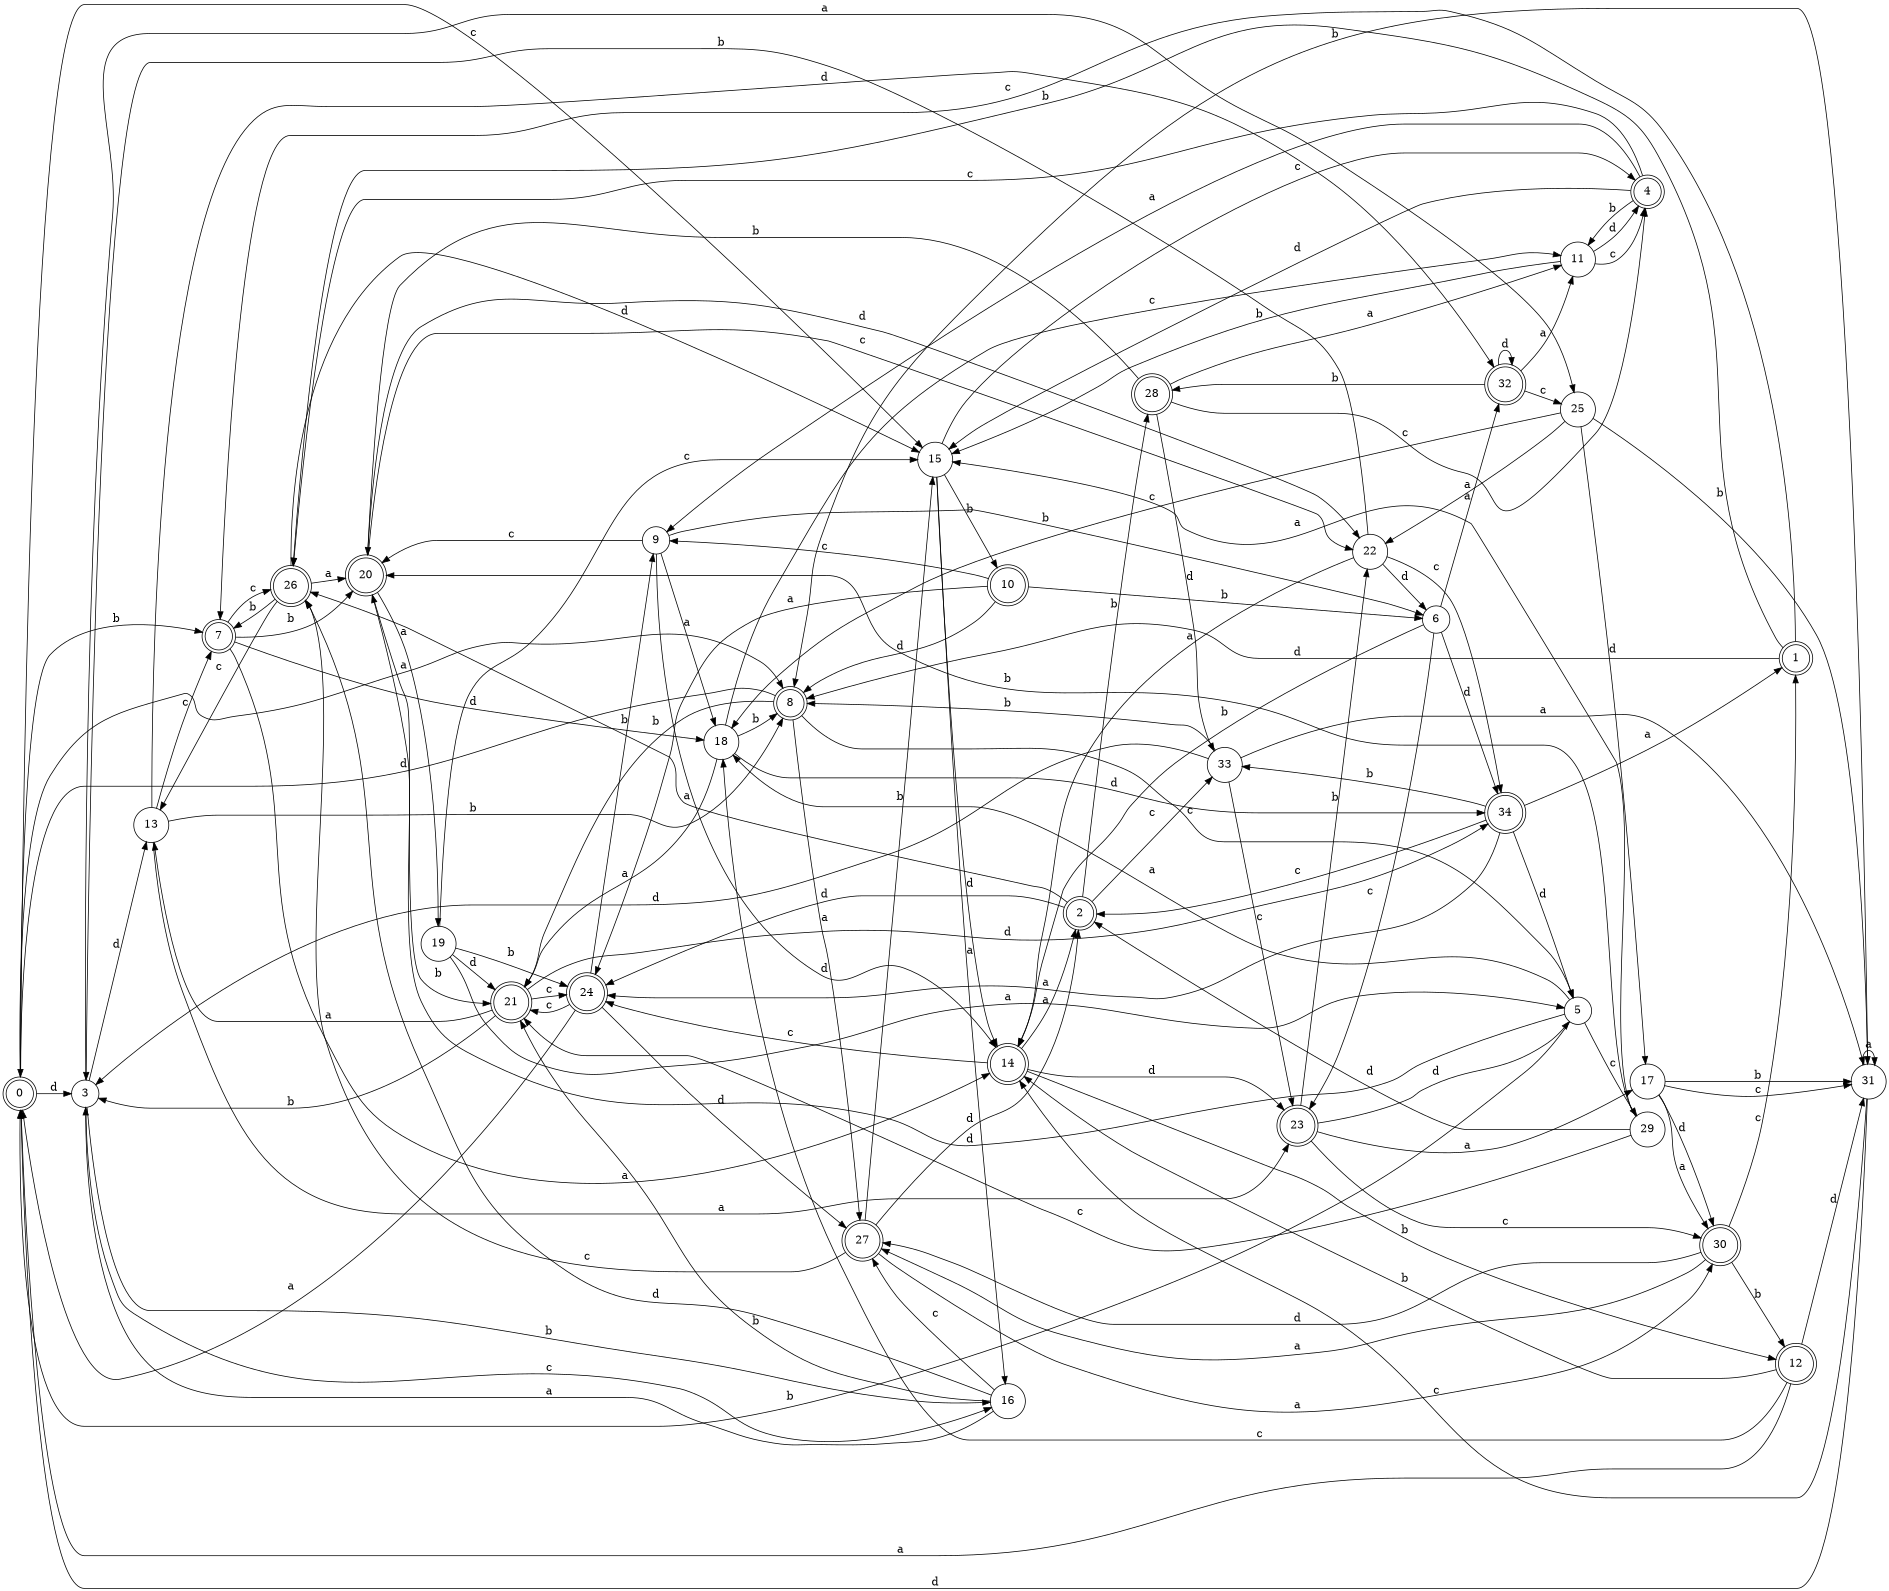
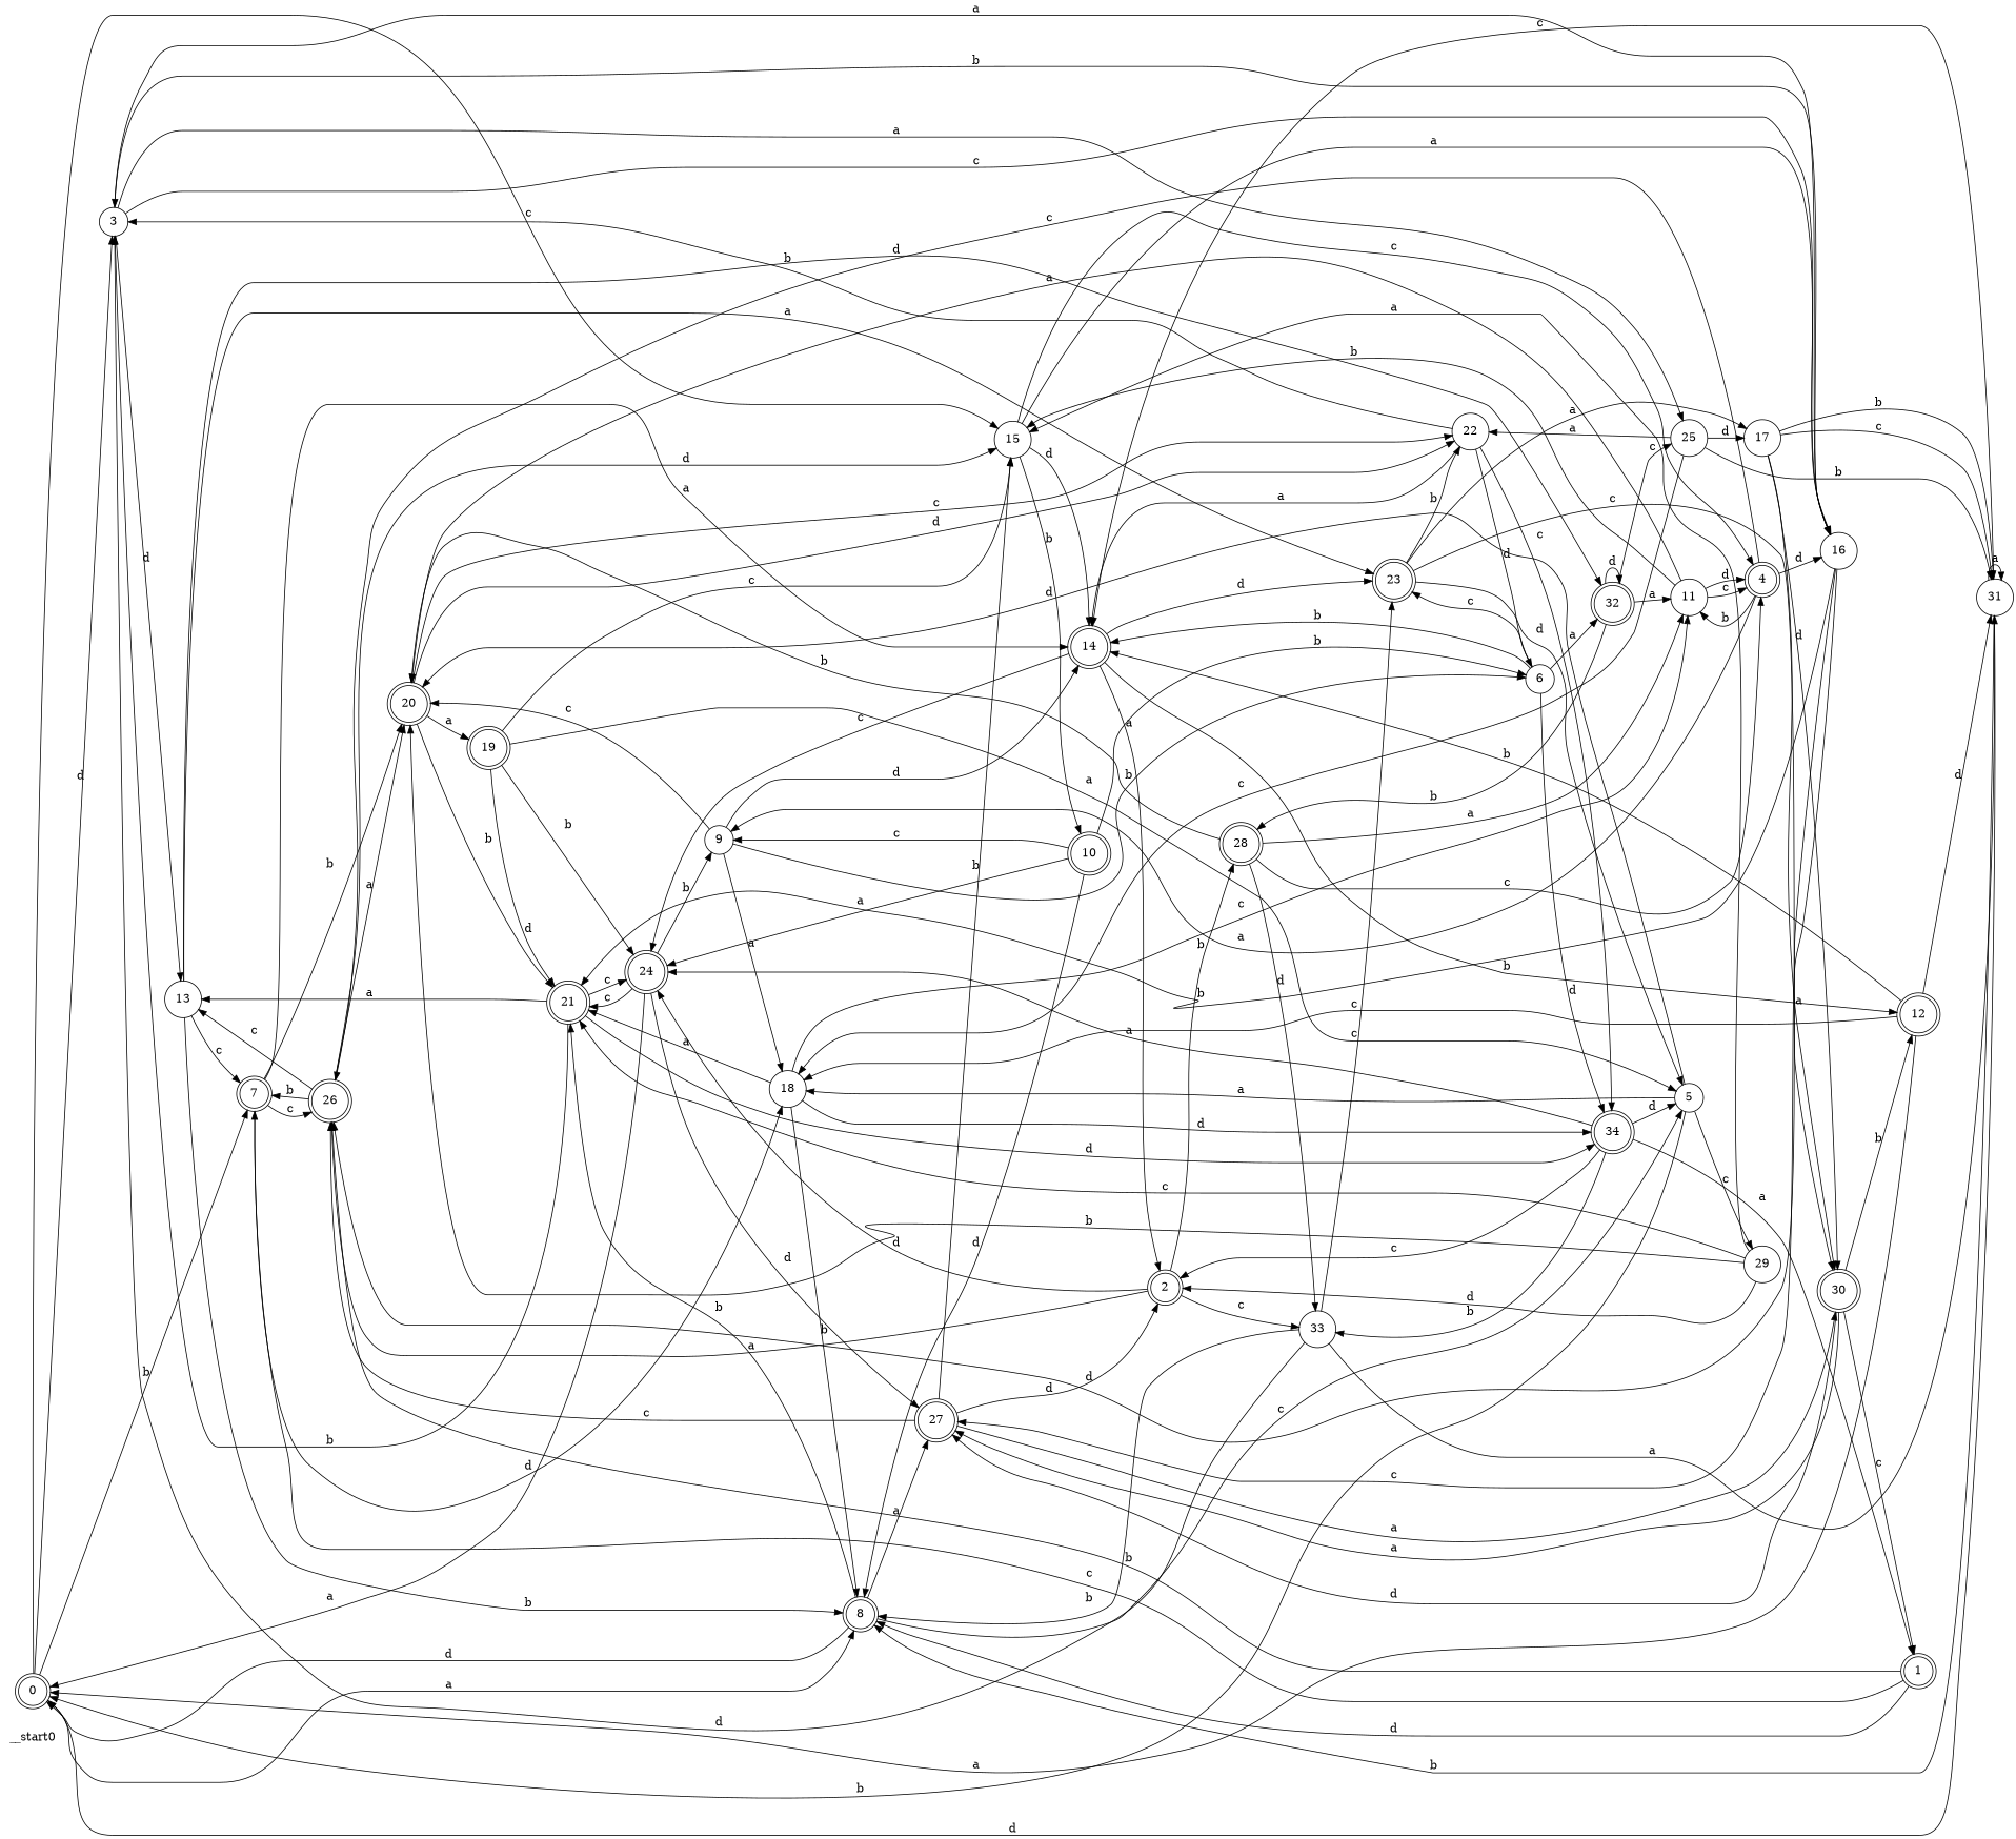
  digraph {
    rankdir=LR
    node [shape=doublecircle color=black fillcolor=white style="rounded,filled"]
+   __start0 [shape=none color="" fillcolor="" style=""]
    n2 [label=0]
    n3 [label=3 shape=circle style=filled]
    n4 [label=7]
    n5 [label=8]
    n6 [label=15 shape=circle style=filled]
    n7 [label=13 shape=circle style=filled]
    n8 [label=16 shape=circle style=filled]
    n9 [label=25 shape=circle style=filled]
    n10 [label=26]
    n11 [label=18 shape=circle style=filled]
    n12 [label=20]
    n13 [label=14]
    n14 [label=5 shape=circle style=filled]
    n15 [label=21]
    n16 [label=27]
    n17 [label=4]
    n18 [label=10]
    n19 [label=1]
    n20 [label=34]
    n21 [label=2]
    n22 [label=24]
    n23 [label=33 shape=circle style=filled]
    n24 [label=28]
    n25 [label=9 shape=circle style=filled]
    n26 [label=11 shape=circle style=filled]
    n27 [label=23]
    n28 [label=31 shape=circle style=filled]
    n29 [label=32]
    n30 [label=17 shape=circle style=filled]
    n31 [label=22 shape=circle style=filled]
    n32 [label=6 shape=circle style=filled]
    n33 [label=29 shape=circle style=filled]
-   n34 [label=19 shape=circle]
+   n34 [label=19]
    n35 [label=12]
    n36 [label=30]
    n2 -> n3 [label=d]
    n2 -> n4 [label=b]
    n2 -> n5 [label=a]
    n2 -> n6 [label=c]
    n3 -> n7 [label=d]
    n3 -> n8 [label=b]
    n3 -> n8 [label=c]
    n3 -> n9 [label=a]
    n4 -> n10 [label=c]
    n4 -> n11 [label=d]
    n4 -> n12 [label=b]
    n4 -> n13 [label=a]
    n5 -> n2 [label=d]
    n5 -> n14 [label=c]
    n5 -> n15 [label=b]
    n5 -> n16 [label=a]
    n6 -> n8 [label=a]
    n6 -> n13 [label=d]
    n6 -> n17 [label=c]
    n6 -> n18 [label=b]
    n7 -> n4 [label=c]
    n7 -> n5 [label=b]
    n7 -> n27 [label=a]
    n7 -> n29 [label=d]
    n8 -> n3 [label=a]
    n8 -> n10 [label=d]
    n8 -> n15 [label=b]
    n8 -> n16 [label=c]
    n9 -> n11 [label=c]
    n9 -> n28 [label=b]
    n9 -> n30 [label=d]
    n9 -> n31 [label=a]
    n10 -> n4 [label=b]
    n10 -> n6 [label=d]
    n10 -> n7 [label=c]
    n10 -> n12 [label=a]
    n11 -> n5 [label=b]
    n11 -> n15 [label=a]
    n11 -> n20 [label=d]
    n11 -> n26 [label=c]
    n12 -> n15 [label=b]
    n12 -> n31 [label=c]
    n12 -> n31 [label=d]
    n12 -> n34 [label=a]
    n13 -> n21 [label=a]
    n13 -> n22 [label=c]
    n13 -> n27 [label=d]
    n13 -> n35 [label=b]
    n14 -> n2 [label=b]
    n14 -> n11 [label=a]
    n14 -> n12 [label=d]
    n14 -> n33 [label=c]
    n15 -> n3 [label=b]
    n15 -> n7 [label=a]
    n15 -> n20 [label=d]
    n15 -> n22 [label=c]
    n16 -> n6 [label=b]
    n16 -> n10 [label=c]
    n16 -> n21 [label=d]
    n16 -> n36 [label=a]
-   n17 -> n6 [label=d]
+   n17 -> n8 [label=d]
    n17 -> n10 [label=c]
    n17 -> n25 [label=a]
    n17 -> n26 [label=b]
    n18 -> n5 [label=d]
    n18 -> n22 [label=a]
    n18 -> n25 [label=c]
    n18 -> n32 [label=b]
    n19 -> n4 [label=c]
    n19 -> n5 [label=d]
    n19 -> n10 [label=b]
    n20 -> n14 [label=d]
    n20 -> n19 [label=a]
    n20 -> n21 [label=c]
    n20 -> n22 [label=a]
    n20 -> n23 [label=b]
    n21 -> n10 [label=a]
    n21 -> n22 [label=d]
    n21 -> n23 [label=c]
    n21 -> n24 [label=b]
    n22 -> n2 [label=a]
    n22 -> n15 [label=c]
    n22 -> n16 [label=d]
    n22 -> n25 [label=b]
    n23 -> n3 [label=d]
    n23 -> n5 [label=b]
    n23 -> n27 [label=c]
    n23 -> n28 [label=a]
    n24 -> n12 [label=b]
    n24 -> n17 [label=c]
    n24 -> n23 [label=d]
    n24 -> n26 [label=a]
    n25 -> n11 [label=a]
    n25 -> n12 [label=c]
    n25 -> n13 [label=d]
    n25 -> n32 [label=b]
    n26 -> n6 [label=b]
+   n26 -> n12 [label=a]
    n26 -> n17 [label=c]
    n26 -> n17 [label=d]
    n27 -> n14 [label=d]
    n27 -> n30 [label=a]
    n27 -> n31 [label=b]
    n27 -> n36 [label=c]
    n28 -> n2 [label=d]
    n28 -> n5 [label=b]
    n28 -> n13 [label=c]
    n28 -> n28 [label=a]
    n29 -> n9 [label=c]
    n29 -> n24 [label=b]
    n29 -> n26 [label=a]
    n29 -> n29 [label=d]
    n30 -> n28 [label=b]
    n30 -> n28 [label=c]
    n30 -> n36 [label=a]
    n30 -> n36 [label=d]
    n31 -> n3 [label=b]
    n31 -> n13 [label=a]
    n31 -> n20 [label=c]
    n31 -> n32 [label=d]
    n32 -> n13 [label=b]
    n32 -> n20 [label=d]
    n32 -> n27 [label=c]
    n32 -> n29 [label=a]
    n33 -> n6 [label=a]
    n33 -> n12 [label=b]
    n33 -> n15 [label=c]
    n33 -> n21 [label=d]
    n34 -> n6 [label=c]
    n34 -> n14 [label=a]
    n34 -> n15 [label=d]
    n34 -> n22 [label=b]
    n35 -> n2 [label=a]
    n35 -> n11 [label=c]
    n35 -> n13 [label=b]
    n35 -> n28 [label=d]
    n36 -> n16 [label=a]
    n36 -> n16 [label=d]
    n36 -> n19 [label=c]
    n36 -> n35 [label=b]
  }
